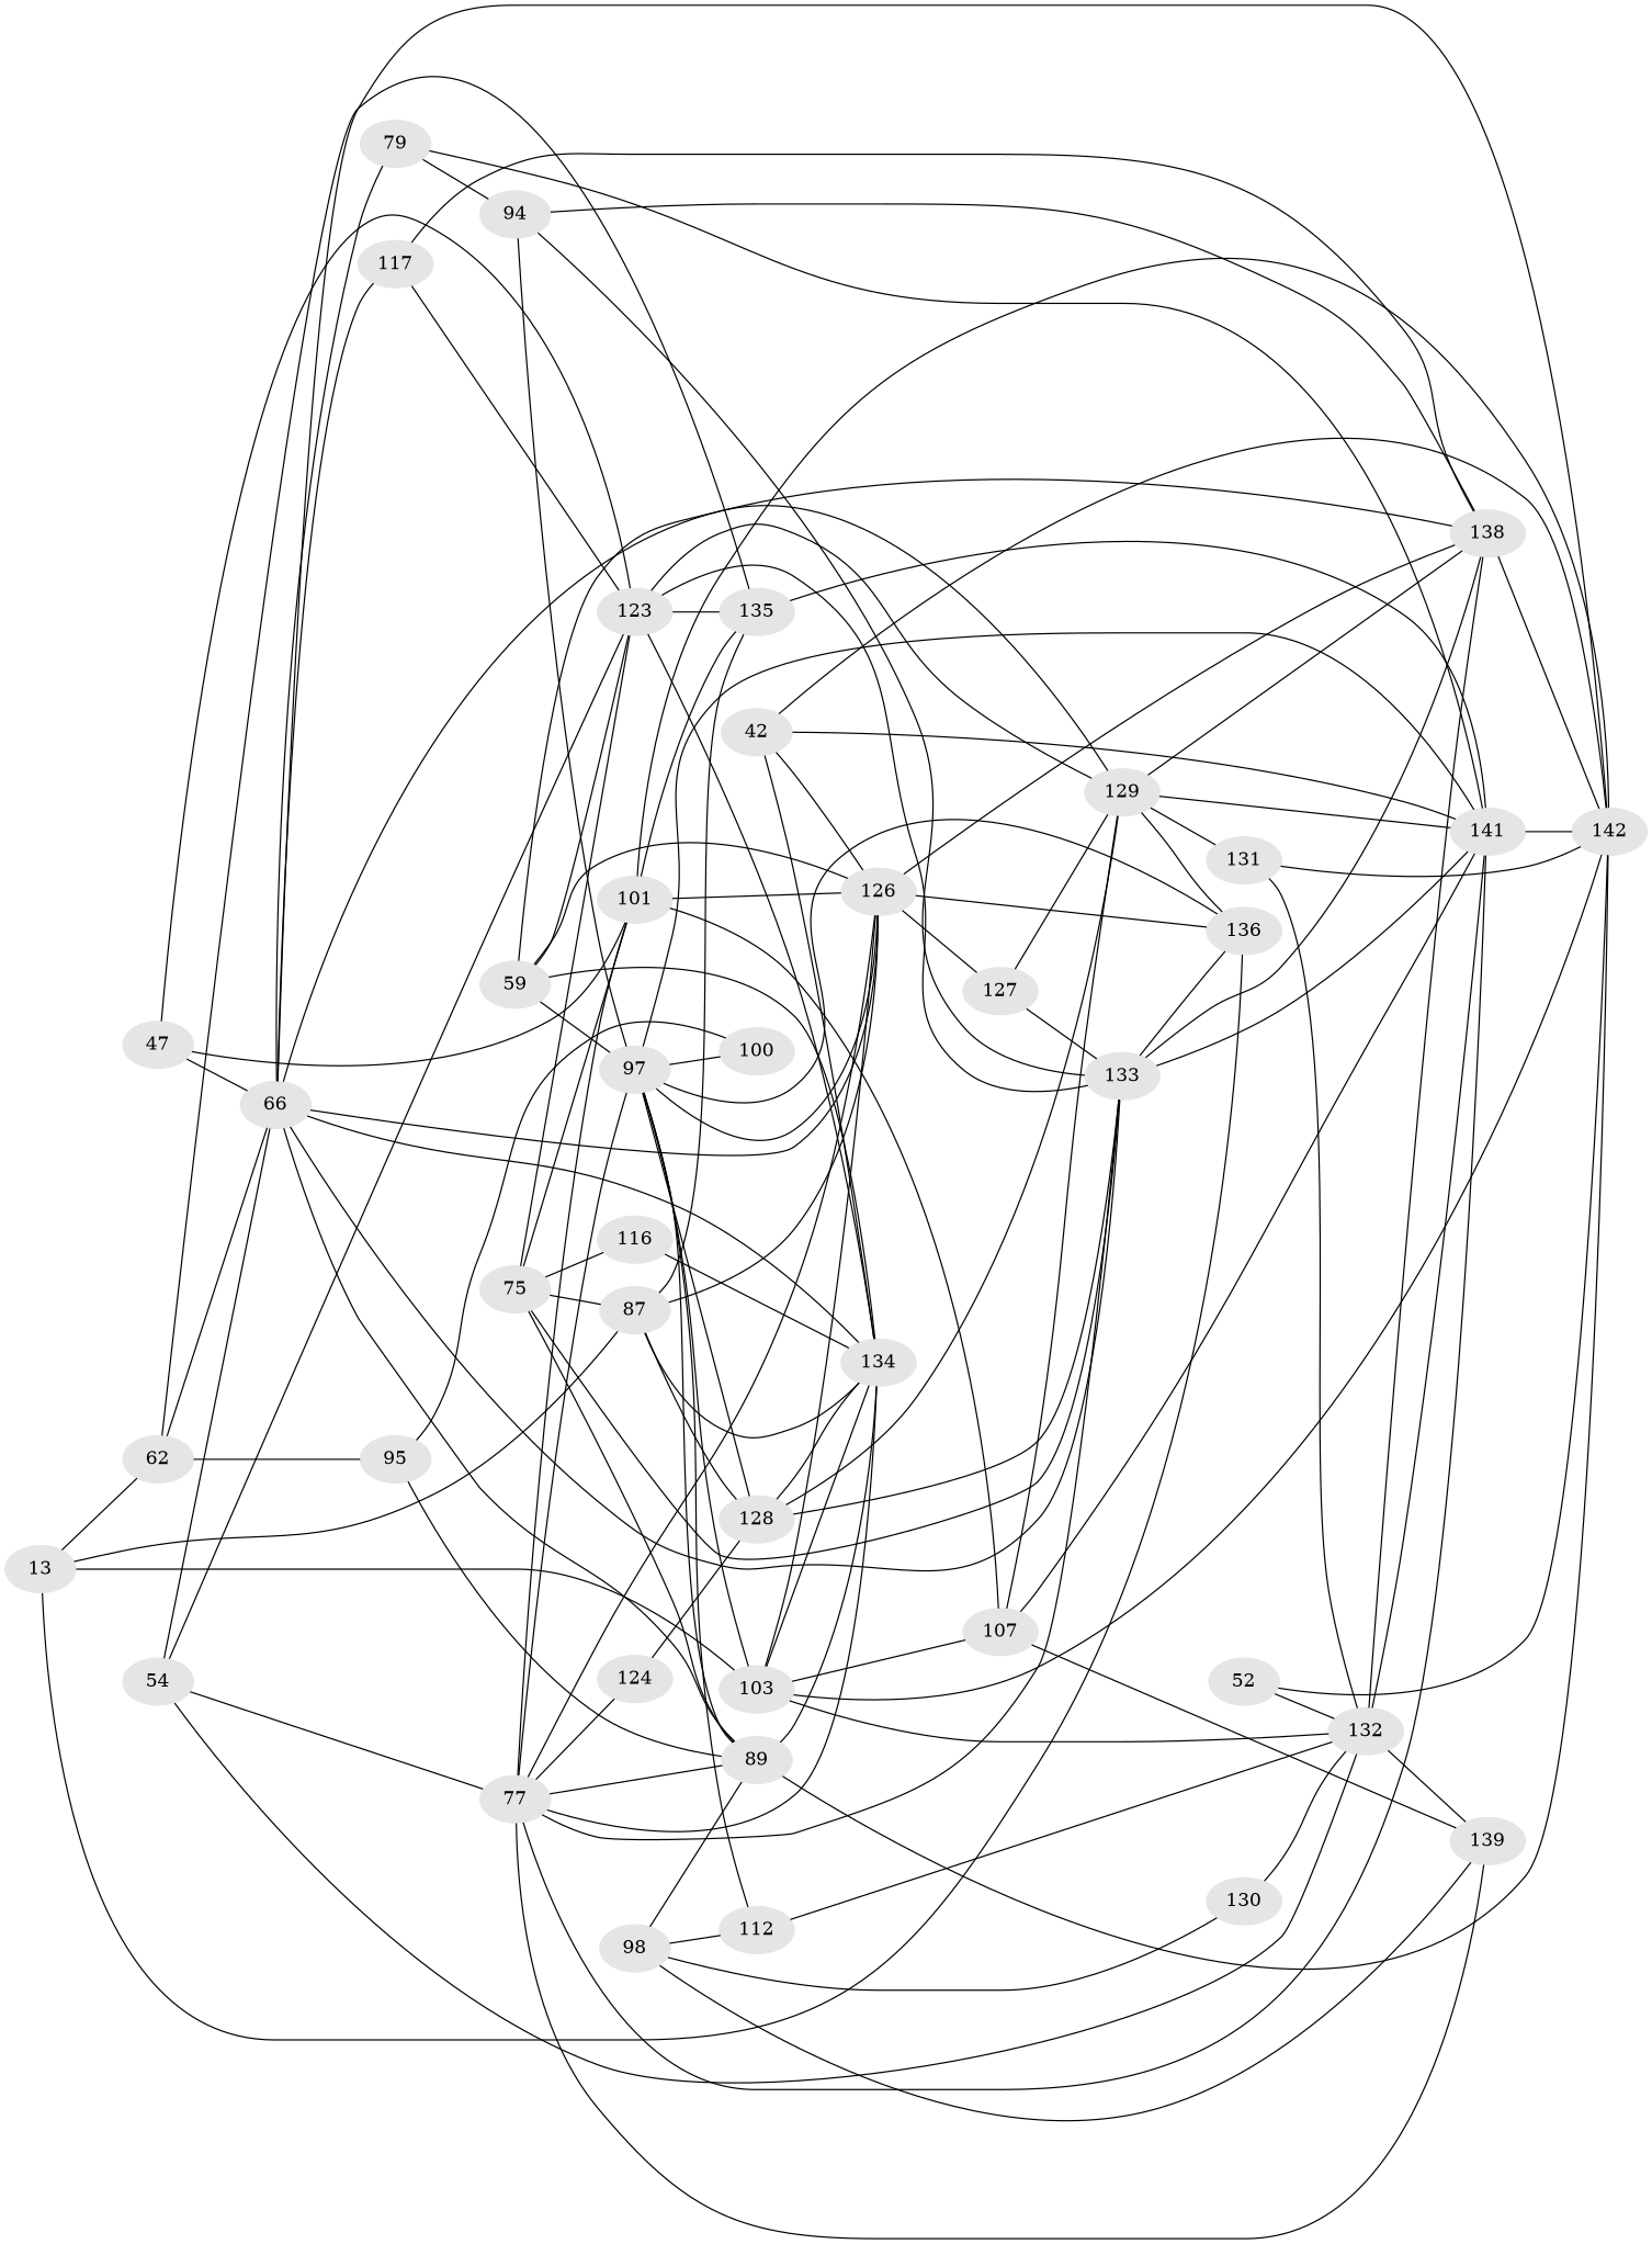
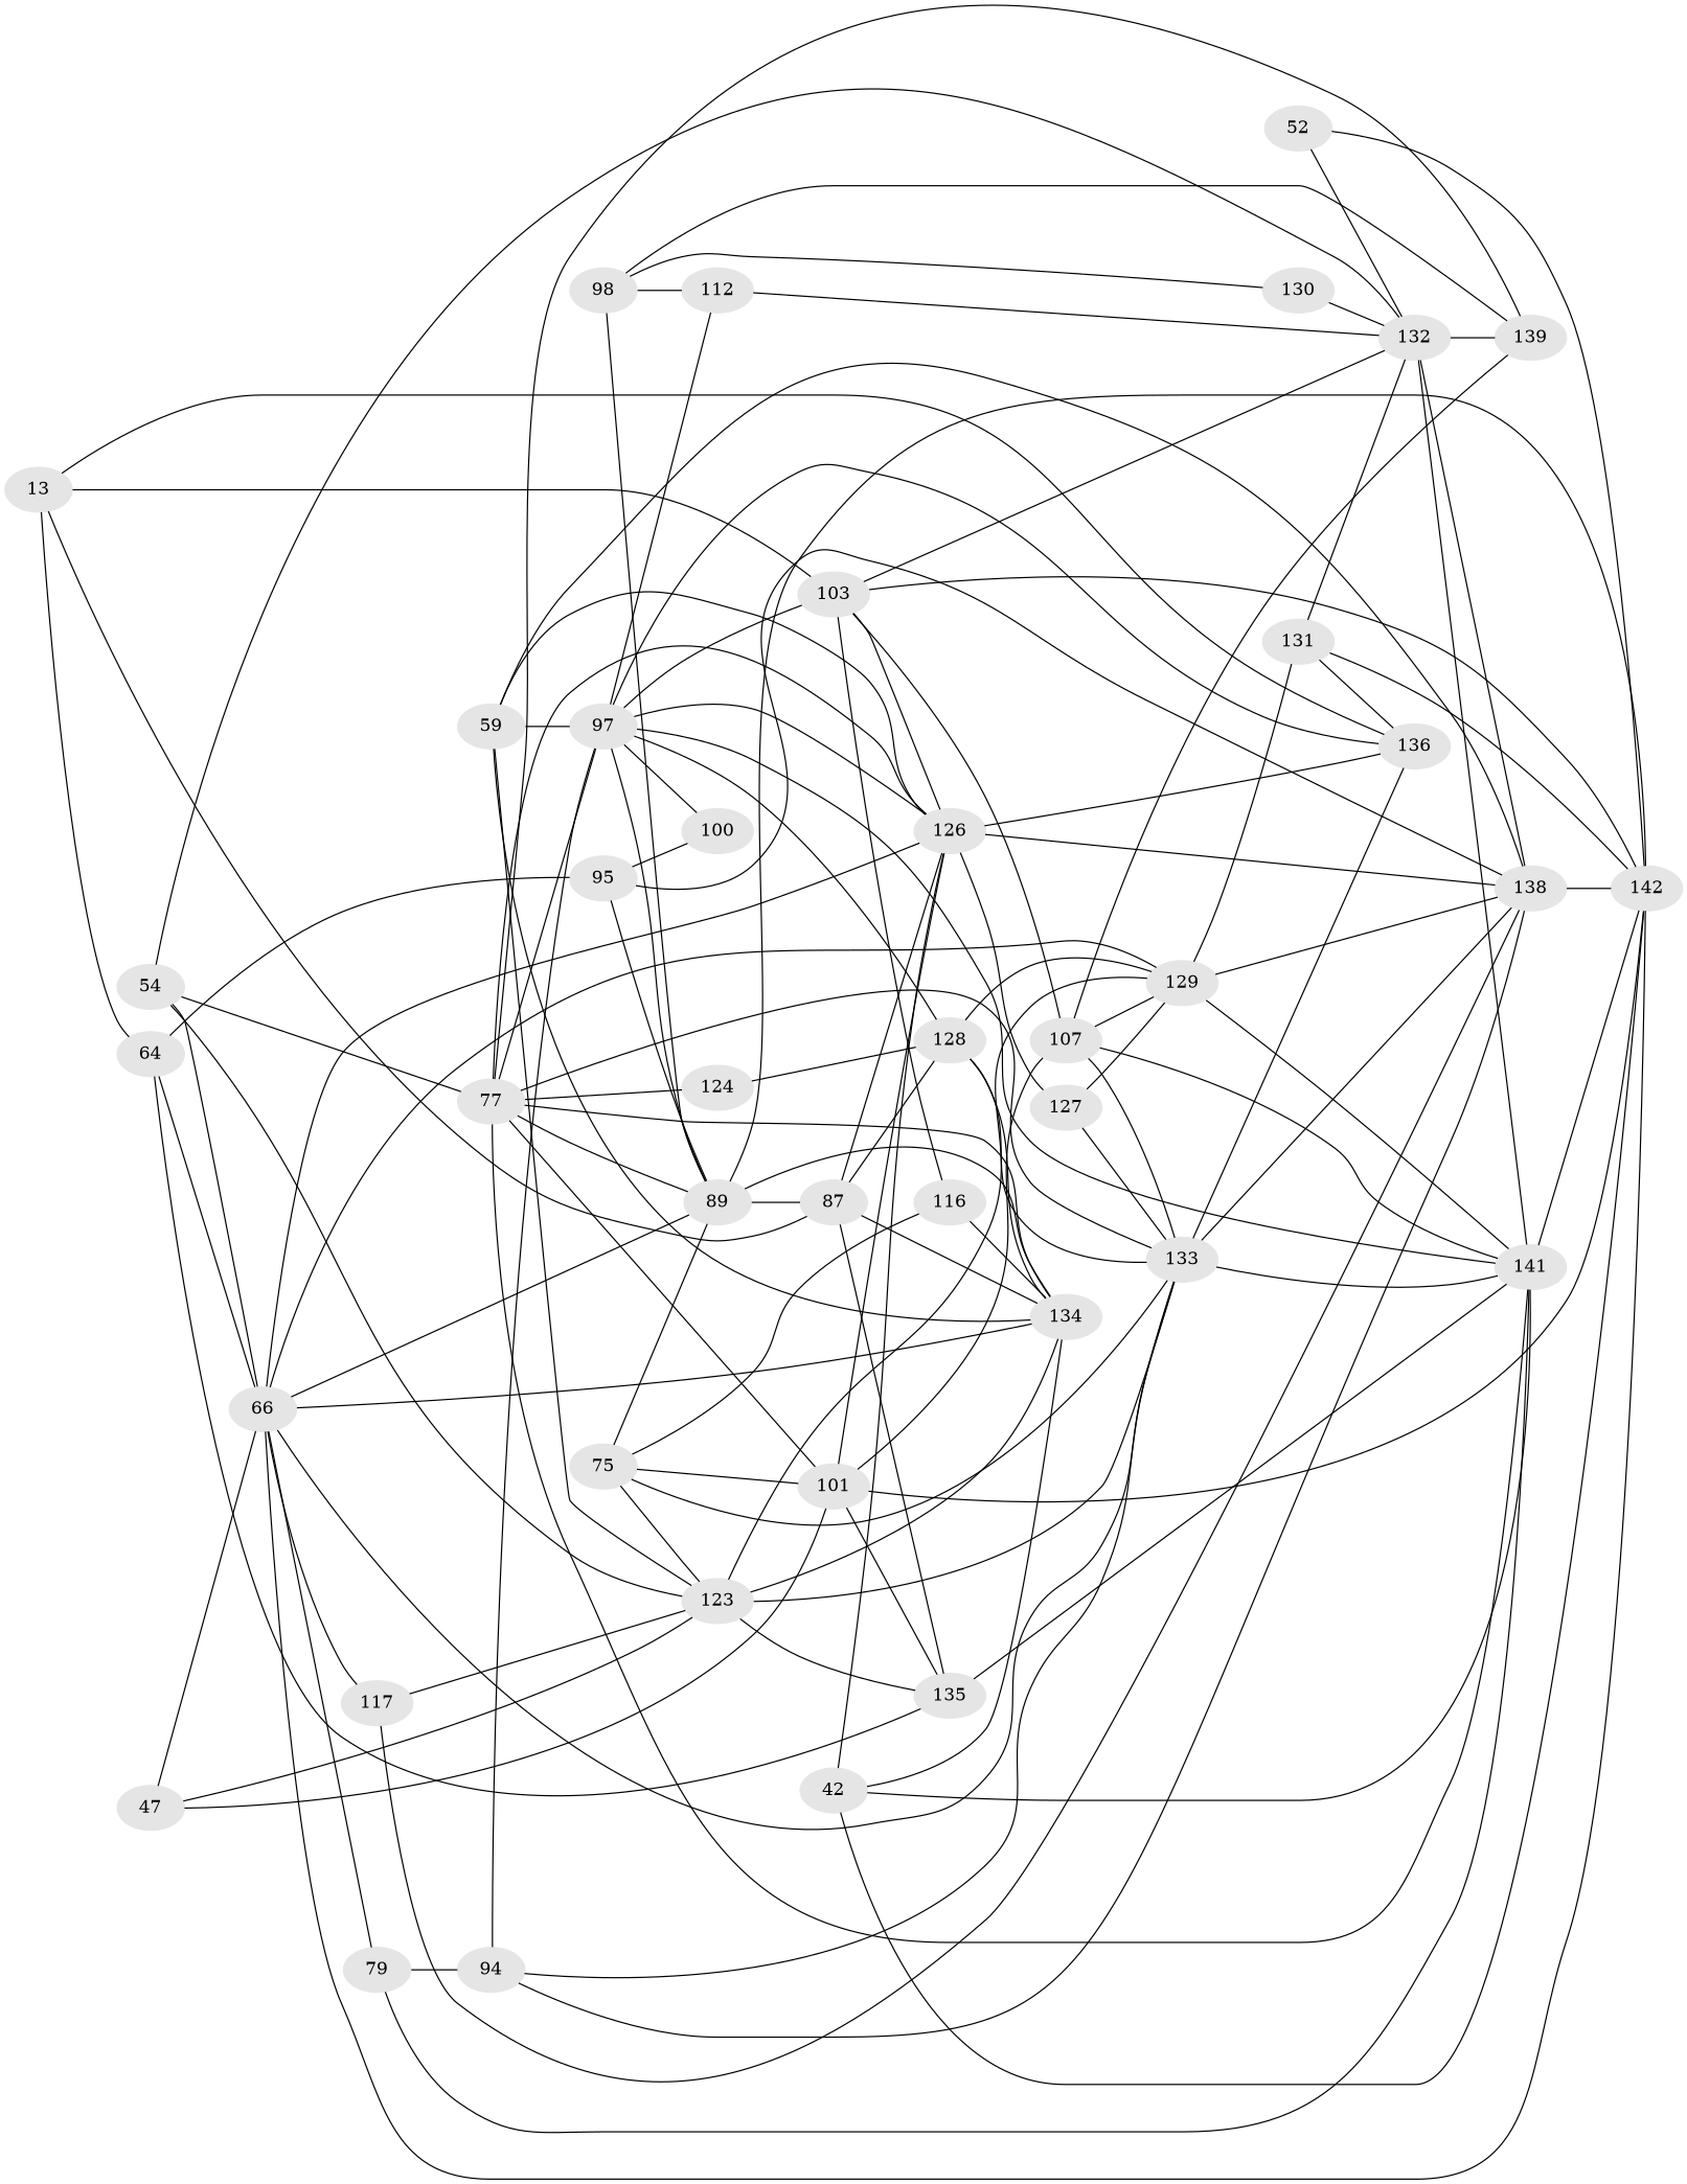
  graph {
    rankdir=LR
    node [color=gray90 style=filled]
-   64 [super="+5" label=62]
+   64 [super="+5"]
    66 [super="+39+33"]
    95
    135 [super="+120+106"]
    13
    87 [super="+14+86"]
    103 [super="+80"]
    136 [super="+63"]
    126 [super="+48+82+122"]
    134 [super="+110+119"]
    128 [super="+50+62"]
    142 [super="+109+140+121"]
    132 [super="+6+70"]
    107 [super="+30+4+74"]
    42 [super="+27"]
    141 [super="+108+137"]
    138 [super="+24+125"]
    127 [super="+28"]
    79 [super="+68"]
    n20 [label=89 super="+81+90"]
    117 [super="+72"]
    129 [super="+45+114"]
    133 [super="+44+118+89"]
    47
    101 [super="+78+55+91"]
    123 [super="+40+105"]
    139
    52
    54
    77 [super="+7+38+46"]
    97 [super="+3+85+56"]
    124
    59 [super="+26+35"]
    100
    112
    94
    131
    75 [super="+58+71+69"]
    116
    98 [super="+20"]
    130
    64 -- 66
    64 -- 95 [weight=2]
    64 -- 135
    66 -- 126
    66 -- 134
    66 -- 142 [weight=2]
    66 -- 79
    66 -- n20 [weight=2]
    66 -- 117 [weight=2]
    66 -- 129 [weight=3]
    66 -- 133 [weight=2]
+   95 -- 138
    95 -- n20
    95 -- 100
    135 -- 141
    13 -- 64
    13 -- 87
    13 -- 103 [weight=2]
    13 -- 136
    87 -- 135 [weight=3]
    87 -- 126 [weight=4]
    87 -- 134 [weight=2]
    87 -- 128 [weight=2]
    103 -- 126
-   103 -- 134
+   103 -- 116
    103 -- 142
    103 -- 132 [weight=2]
    103 -- 107
    126 -- 136
    126 -- 138 [weight=2]
    126 -- 127
    128 -- 134
    128 -- 129
    128 -- 133 [weight=3]
    132 -- 141
    132 -- 138 [weight=2]
    132 -- 139
    107 -- 141 [weight=2]
    107 -- 129 [weight=2]
+   107 -- 133
    107 -- 139 [weight=2]
    42 -- 126 [weight=3]
    42 -- 134
    42 -- 142
    42 -- 141 [weight=2]
    141 -- 142 [weight=2]
    138 -- 142
    127 -- 129
    127 -- 133 [weight=2]
    79 -- 141
    79 -- 94
    n20 -- 134
    n20 -- 142 [weight=3]
    117 -- 138
    117 -- 123
    129 -- 141
    129 -- 138
    129 -- 131 [weight=2]
    133 -- 136 [weight=2]
    133 -- 141 [weight=2]
    133 -- 138
    47 -- 66
    47 -- 101
    47 -- 123
    101 -- 135 [weight=3]
    101 -- 126
    101 -- 142
    101 -- 107 [weight=3]
    123 -- 135
    123 -- 134
    123 -- 129 [weight=2]
    123 -- 133
    52 -- 142
    52 -- 132
    54 -- 66
    54 -- 132
    54 -- 123
    54 -- 77
    77 -- 126 [weight=2]
    77 -- 134 [weight=3]
    77 -- 141
    77 -- n20
    77 -- 133
    77 -- 101 [weight=2]
    77 -- 139
    77 -- 97
    77 -- 124
    97 -- 103 [weight=2]
    97 -- 136 [weight=2]
    97 -- 126
    97 -- 128 [weight=2]
    97 -- 141 [weight=3]
    97 -- n20 [weight=2]
    97 -- 100
    97 -- 112
    124 -- 128
    59 -- 126
    59 -- 134
    59 -- 138
    59 -- 123 [weight=2]
    59 -- 97 [weight=4]
    112 -- 132
    94 -- 138 [weight=2]
    94 -- 133
    94 -- 97
-   129 -- 136
+   131 -- 136
    131 -- 142
    131 -- 132
-   75 -- 87
+   n20 -- 87
    75 -- n20
    75 -- 133
    75 -- 101 [weight=2]
    75 -- 123
    75 -- 116
    116 -- 134
    98 -- n20
    98 -- 139
    98 -- 112 [weight=2]
    98 -- 130
    130 -- 132 [weight=2]
  }
